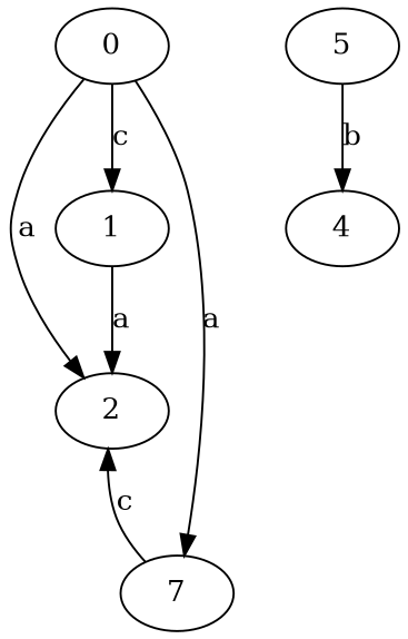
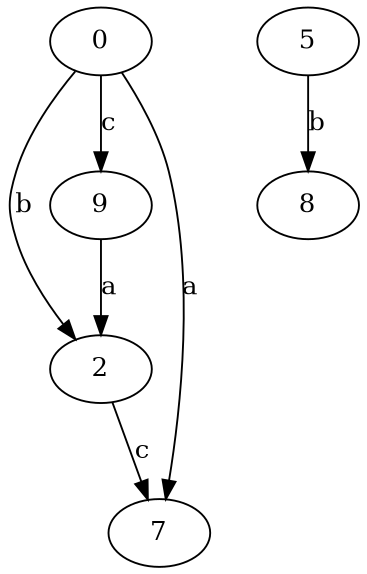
  strict digraph {
    0
    2
    7
-   1
+   1 [label=9]
    5
-   4
-   0 -> 2 [label=a]
+   4 [label=8]
+   0 -> 2 [label=b]
    0 -> 7 [label=a]
    0 -> 1 [label=c]
-   7 -> 2 [label=c]
+   2 -> 7 [label=c]
    1 -> 2 [label=a]
    5 -> 4 [label=b]
  }
